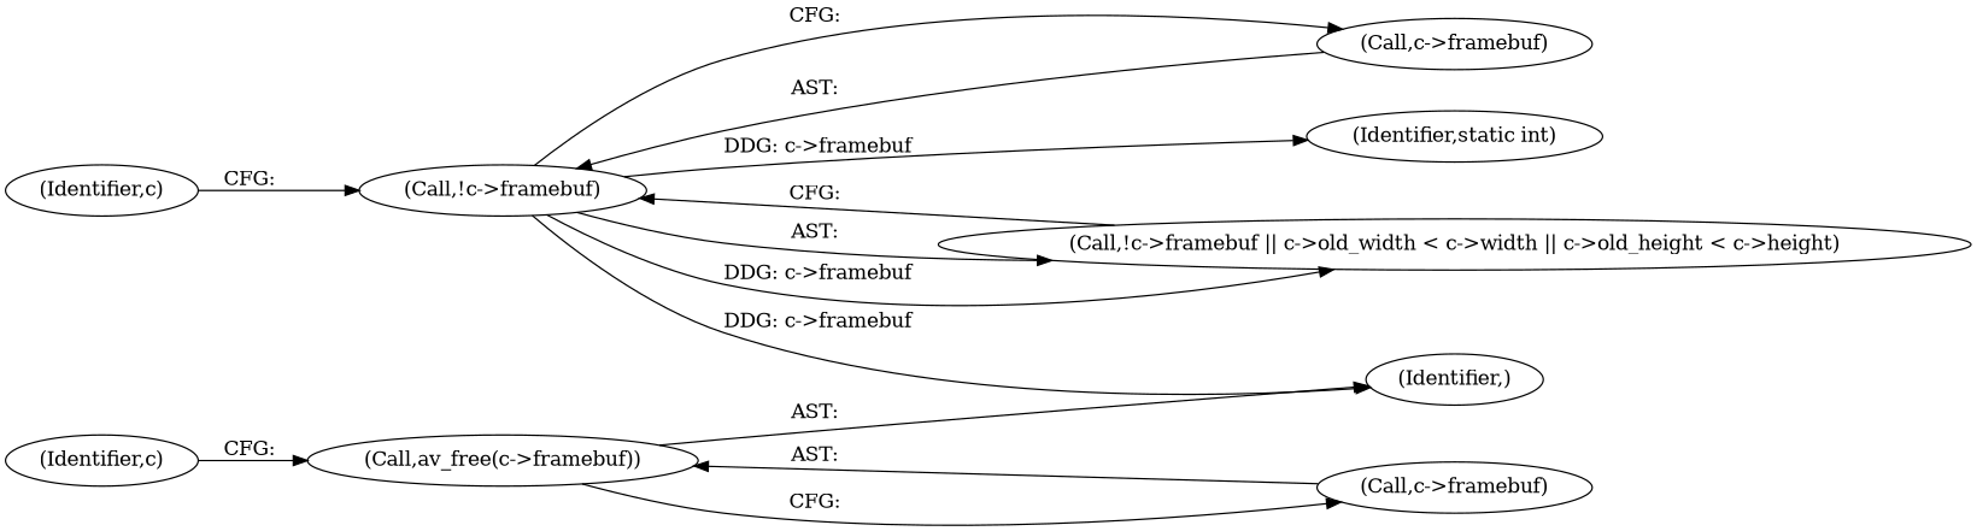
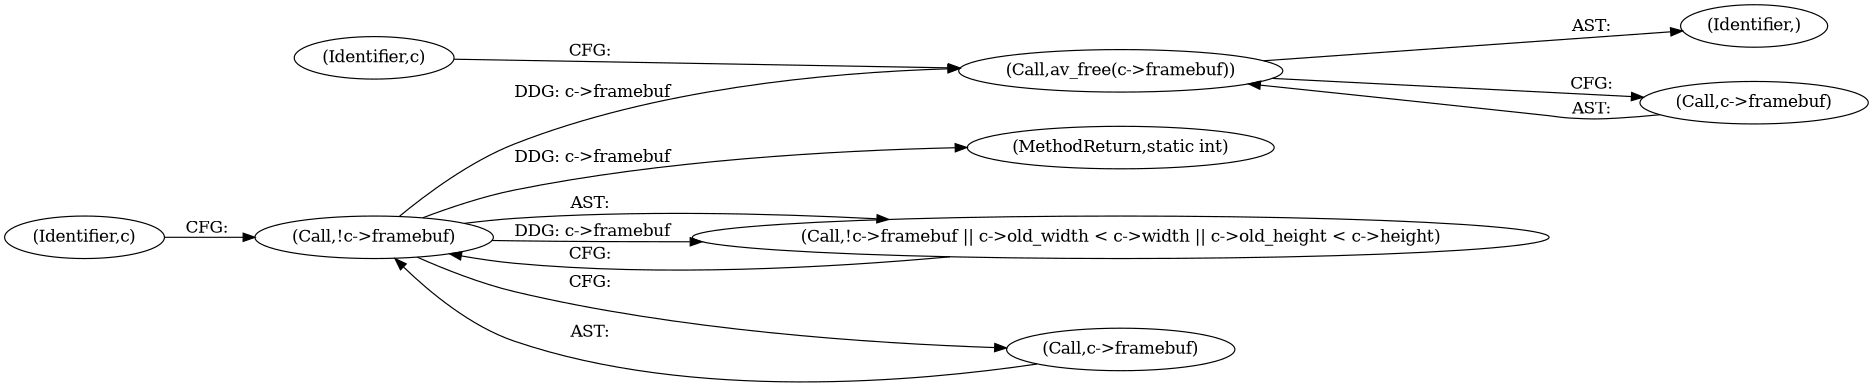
  digraph {
    rankdir=LR
    n1 [label="(Call,av_free(c->framebuf))"]
    n2 [label="(Identifier,)"]
    n3 [label="(Call,c->framebuf)"]
-   n4 [label="(Identifier,static int)"]
+   n4 [label="(MethodReturn,static int)"]
    n5 [label="(Call,!c->framebuf)"]
    n6 [label="(Call,!c->framebuf || c->old_width < c->width || c->old_height < c->height)"]
    n7 [label="(Call,c->framebuf)"]
    n8 [label="(Identifier,c)"]
    n9 [label="(Identifier,c)"]
    n1 -> n2 [label="AST: "]
    n1 -> n3 [label="CFG: "]
    n3 -> n1 [label="AST: "]
-   n5 -> n2 [label="DDG: c->framebuf"]
+   n5 -> n1 [label="DDG: c->framebuf"]
    n5 -> n4 [label="DDG: c->framebuf"]
    n5 -> n6 [label="AST: "]
    n5 -> n6 [label="DDG: c->framebuf"]
    n5 -> n7 [label="CFG: "]
    n6 -> n5 [label="CFG: "]
    n7 -> n5 [label="AST: "]
    n8 -> n5 [label="CFG: "]
    n9 -> n1 [label="CFG: "]
  }
